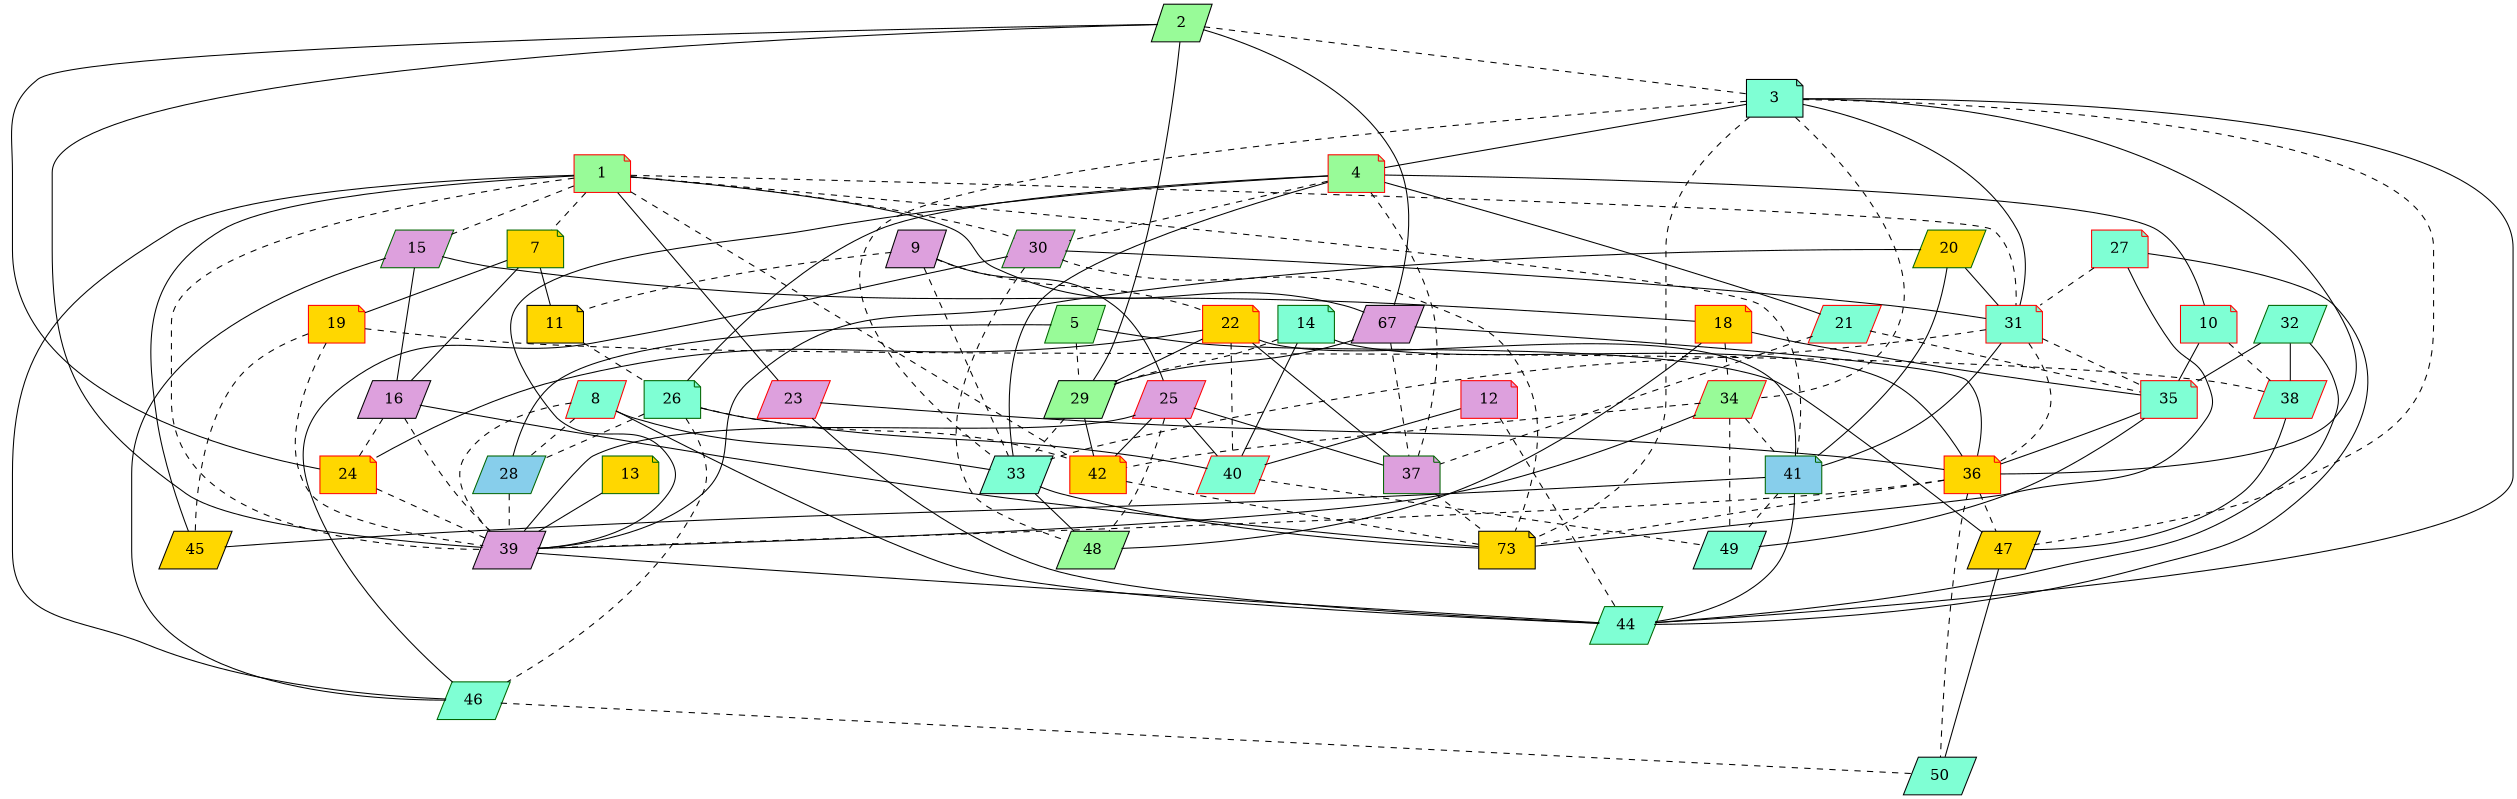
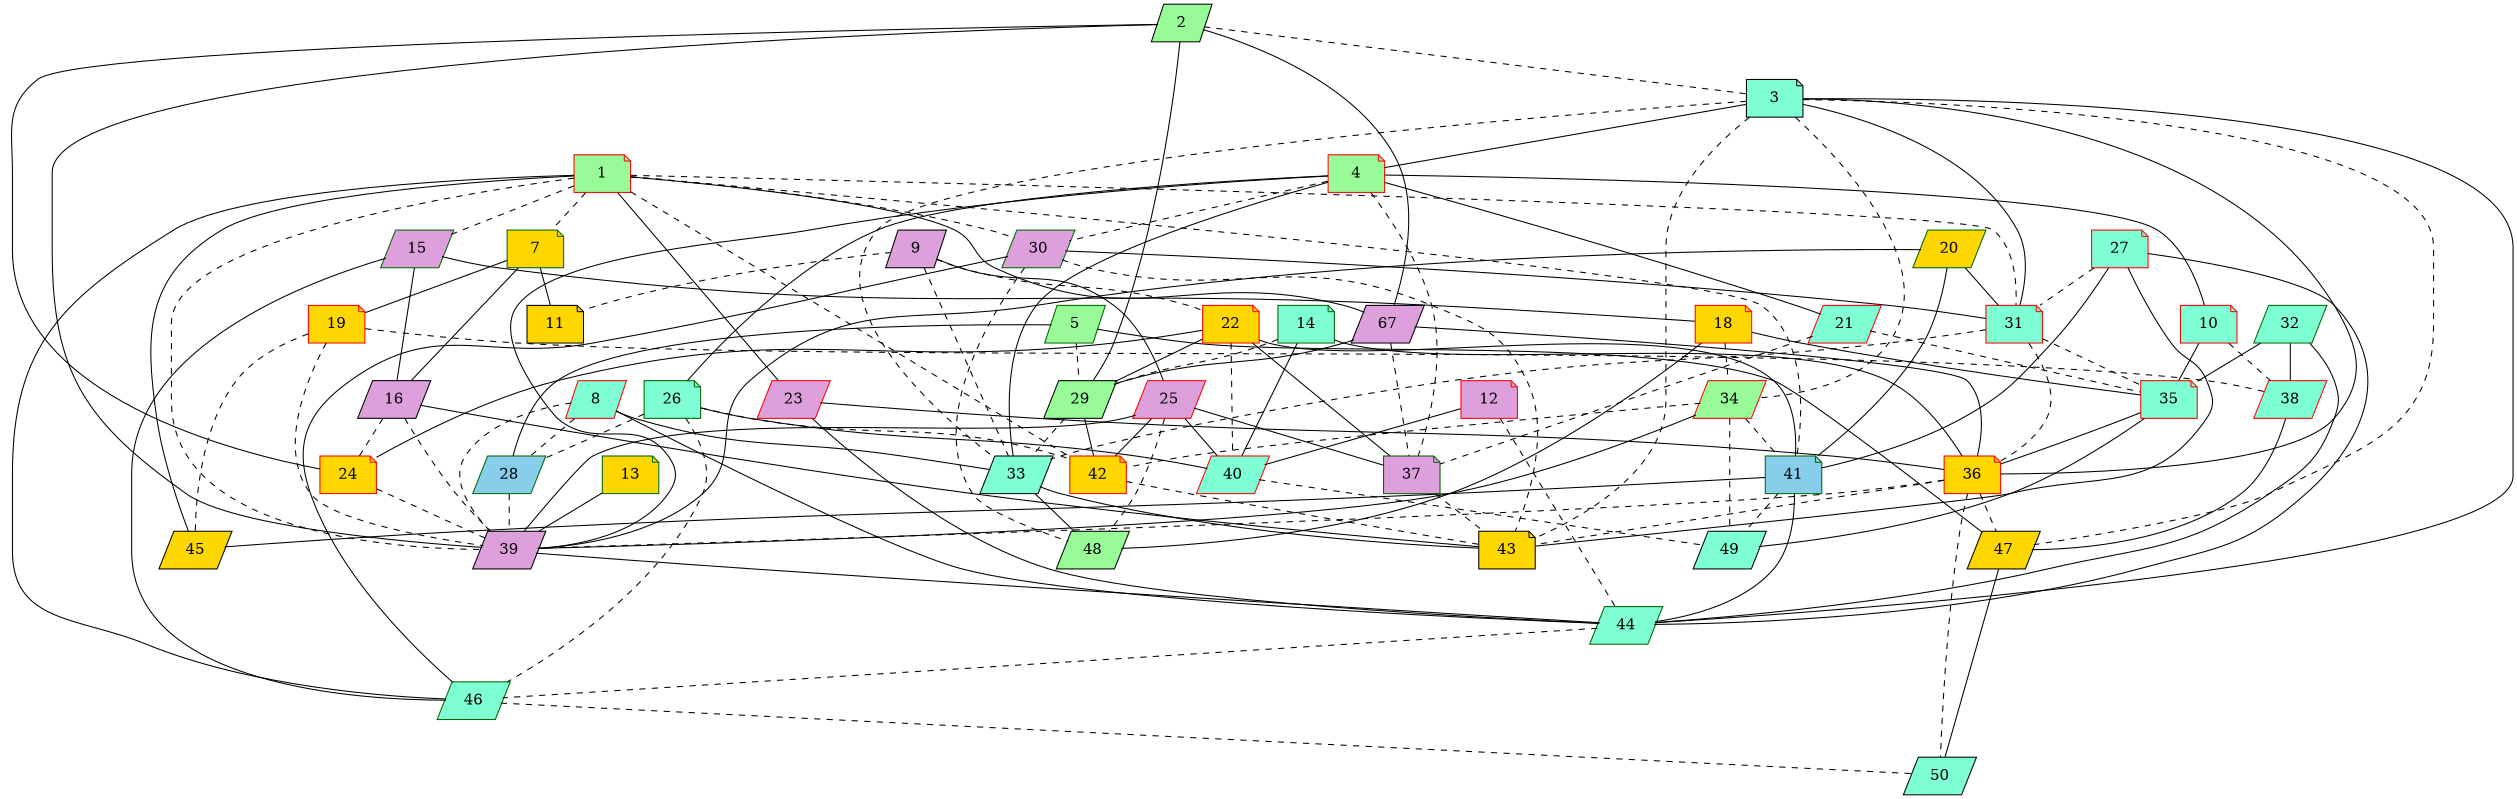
  graph {
    node [color=red fillcolor=aquamarine shape=parallelogram style=filled]
    edge [style=solid weight=1.0]
    1 [fillcolor=palegreen shape=note]
    7 [color=darkgreen fillcolor=gold shape=note]
    15 [color=darkgreen fillcolor=plum]
    n4 [color=black fillcolor=plum label=67]
    23 [fillcolor=plum]
    30 [color=darkgreen fillcolor=plum]
    31 [shape=note]
    39 [color=black fillcolor=plum]
    41 [color=darkgreen fillcolor=skyblue shape=note]
    42 [fillcolor=gold shape=note]
    45 [color=black fillcolor=gold]
    46 [color=darkgreen]
    16 [color=black fillcolor=plum]
    19 [fillcolor=gold shape=note]
    11 [color=black fillcolor=gold shape=note]
    18 [fillcolor=gold shape=note]
    29 [color=black fillcolor=palegreen]
    36 [fillcolor=gold shape=note]
    37 [color=darkgreen fillcolor=plum shape=note]
    44 [color=darkgreen]
-   43 [color=black fillcolor=gold shape=note label=73]
+   43 [color=black fillcolor=gold shape=note]
    48 [color=black fillcolor=palegreen]
    33 [color=black]
    35 [shape=note]
    49 [color=black]
    50 [color=black]
    2 [color=black fillcolor=palegreen]
    3 [color=black shape=note]
    24 [fillcolor=gold shape=note]
    4 [fillcolor=palegreen shape=note]
    34 [fillcolor=palegreen]
    47 [color=black fillcolor=gold]
    10 [shape=note]
    21
    26 [color=darkgreen shape=note]
    12 [fillcolor=plum shape=note]
    40
    38
    28 [color=darkgreen fillcolor=skyblue]
    5 [color=darkgreen fillcolor=palegreen]
    8
    9 [color=black fillcolor=plum]
    22 [fillcolor=gold shape=note]
    25 [fillcolor=plum]
    13 [color=darkgreen fillcolor=gold shape=note]
    14 [color=darkgreen shape=note]
    20 [color=darkgreen fillcolor=gold]
    27 [shape=note]
    32 [color=darkgreen]
    1 -- 7 [style=dashed]
    1 -- 15 [style=dashed]
    1 -- n4
    1 -- 23
    1 -- 30 [style=dashed]
    1 -- 31 [style=dashed]
    1 -- 39 [style=dashed]
    1 -- 41 [style=dashed]
    1 -- 42 [style=dashed]
    1 -- 45 [weight=2.0]
    1 -- 46
    7 -- 16
    7 -- 19
    7 -- 11
    15 -- 46
    15 -- 16
    15 -- 18
    n4 -- 29
    n4 -- 36
    n4 -- 37 [style=dashed]
    23 -- 36
    23 -- 44
    30 -- 31
    30 -- 46
    30 -- 43 [style=dashed]
    30 -- 48 [style=dashed]
-   31 -- 41
+   27 -- 41
    31 -- 36 [style=dashed]
    31 -- 33 [style=dashed]
    31 -- 35 [style=dashed]
    39 -- 44 [weight=2.0]
    41 -- 45
    41 -- 44
    41 -- 49 [style=dashed]
    42 -- 43 [style=dashed]
    46 -- 50 [style=dashed]
    16 -- 39 [style=dashed]
    16 -- 43
    16 -- 24 [style=dashed]
    19 -- 39 [style=dashed]
    19 -- 45 [style=dashed]
    19 -- 38 [style=dashed]
-   11 -- 26 [style=dashed]
    18 -- 48
    18 -- 35
    18 -- 34 [style=dashed]
    29 -- 42 [weight=2.0]
    29 -- 33 [style=dashed]
    36 -- 39 [style=dashed]
    36 -- 43 [style=dashed]
    36 -- 50 [style=dashed]
    36 -- 47 [style=dashed]
    37 -- 43 [style=dashed]
+   44 -- 46 [style=dashed]
    33 -- 43
    33 -- 48
    35 -- 36
    35 -- 49
    2 -- n4
    2 -- 39
    2 -- 29
    2 -- 3 [style=dashed]
    2 -- 24
    3 -- 31
    3 -- 36
    3 -- 44
    3 -- 43 [style=dashed weight=2.0]
    3 -- 33 [style=dashed]
    3 -- 4
    3 -- 34 [style=dashed]
    3 -- 47 [style=dashed]
    24 -- 39 [style=dashed weight=3.0]
    4 -- 30 [style=dashed]
    4 -- 39
    4 -- 37 [style=dashed]
    4 -- 33
    4 -- 10
    4 -- 21
    4 -- 26
    34 -- 39
    34 -- 41 [style=dashed]
    34 -- 42 [style=dashed weight=2.0]
    34 -- 49 [style=dashed]
    47 -- 50
    10 -- 35
    10 -- 38 [style=dashed]
    21 -- 37 [style=dashed]
    21 -- 35 [style=dashed]
    26 -- 42 [style=dashed weight=2.0]
    26 -- 46 [style=dashed]
    26 -- 40
    26 -- 28 [style=dashed]
    12 -- 44 [style=dashed]
    12 -- 40
    40 -- 49 [style=dashed]
    38 -- 47
    28 -- 39 [style=dashed]
    5 -- 29 [style=dashed]
    5 -- 47
    5 -- 28
    8 -- 39 [style=dashed]
    8 -- 44
    8 -- 33
    8 -- 28 [style=dashed]
    9 -- 11 [style=dashed]
    9 -- 33 [style=dashed]
    9 -- 22 [style=dashed]
    9 -- 25
    22 -- 41
    22 -- 29
    22 -- 37
    22 -- 24
    22 -- 40 [style=dashed]
    25 -- 39
    25 -- 42
    25 -- 37
    25 -- 48 [style=dashed]
    25 -- 40 [weight=2.0]
    13 -- 39
    14 -- 29 [style=dashed]
    14 -- 36
    14 -- 40
    20 -- 31
    20 -- 39
    20 -- 41
    27 -- 31 [style=dashed]
    27 -- 44
    27 -- 43
    32 -- 44 [weight=2.0]
    32 -- 35
    32 -- 38 [weight=2.0]
  }
